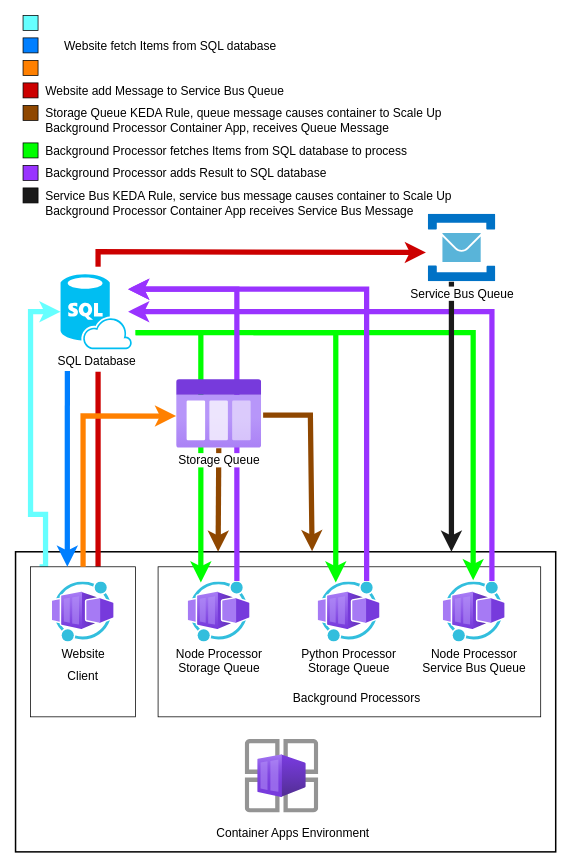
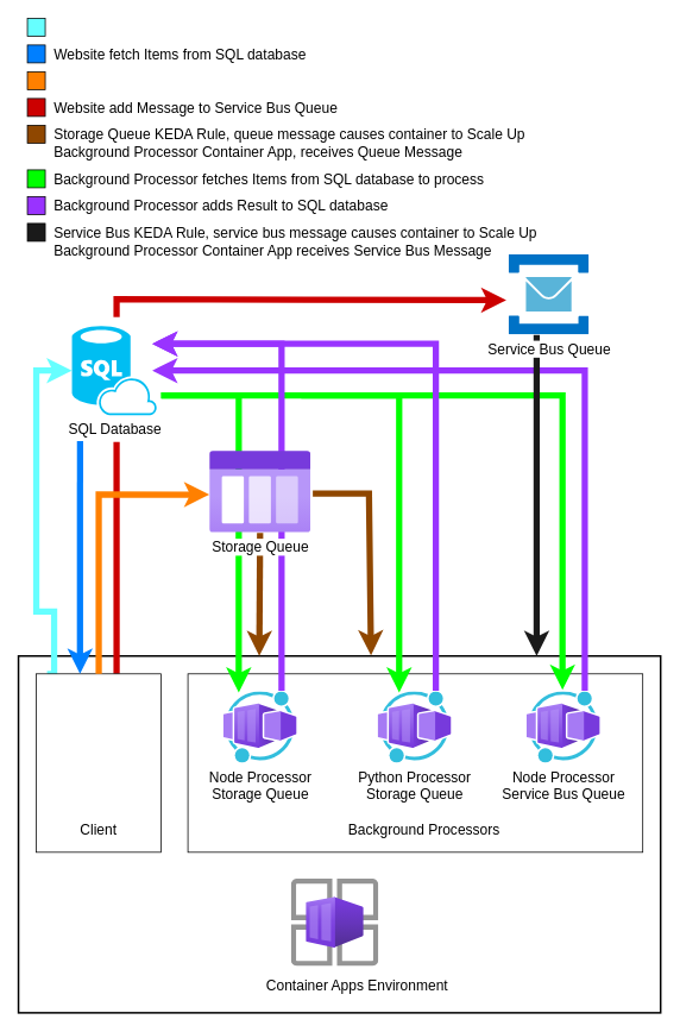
  <mxCell id="0" />
  <mxCell id="1" parent="0" />
  <mxCell id="2" value="" style="rounded=0;whiteSpace=wrap;html=1;fontSize=16;strokeWidth=2;" vertex="1" parent="1"><mxGeometry x="20" y="735" width="720" height="400" as="geometry" /></mxCell>
  <mxCell id="3" value="" style="endArrow=classic;html=1;rounded=0;strokeColor=#CC0000;strokeWidth=7;fontSize=16;exitX=0.5;exitY=0;exitDx=0;exitDy=0;entryX=-0.033;entryY=0.567;entryDx=0;entryDy=0;entryPerimeter=0;" edge="1" parent="1" target="27"><mxGeometry width="50" height="50" relative="1" as="geometry"><mxPoint x="130" y="755" as="sourcePoint" /><mxPoint x="254.034" y="554.036" as="targetPoint" /><Array as="points"><mxPoint x="130" y="335" /></Array></mxGeometry></mxCell>
  <mxCell id="4" value="" style="rounded=0;whiteSpace=wrap;html=1;shadow=0;labelBackgroundColor=default;labelBorderColor=none;sketch=0;fillStyle=auto;fontSize=16;strokeColor=none;" vertex="1" parent="1"><mxGeometry x="68" y="355" width="112" height="140" as="geometry" /></mxCell>
  <mxCell id="5" value="" style="aspect=fixed;html=1;points=[];align=center;image;fontSize=12;image=img/lib/azure2/other/Container_App_Environments.svg;" vertex="1" parent="1"><mxGeometry x="326" y="985" width="98" height="98" as="geometry" /></mxCell>
- <mxCell id="6" value="Container Apps Environment" style="text;html=1;strokeColor=none;fillColor=none;align=center;verticalAlign=middle;whiteSpace=wrap;rounded=0;fontSize=16;" vertex="1" parent="1"><mxGeometry x="200" y="1095" width="380" height="30" as="geometry" /></mxCell>
+ <mxCell id="6" value="Container Apps Environment" style="text;html=1;strokeColor=none;fillColor=none;align=center;verticalAlign=middle;whiteSpace=wrap;rounded=0;fontSize=16;" vertex="1" parent="1"><mxGeometry x="210" y="1090" width="380" height="30" as="geometry" /></mxCell>
  <mxCell id="7" style="edgeStyle=orthogonalEdgeStyle;rounded=0;orthogonalLoop=1;jettySize=auto;html=1;fontSize=16;strokeWidth=7;strokeColor=#66FFFF;entryX=0;entryY=0.5;entryDx=0;entryDy=0;entryPerimeter=0;exitX=0.086;exitY=0;exitDx=0;exitDy=0;exitPerimeter=0;" edge="1" parent="1" source="10" target="24"><mxGeometry relative="1" as="geometry"><mxPoint x="110" y="495" as="targetPoint" /><Array as="points"><mxPoint x="60" y="755" /><mxPoint x="60" y="685" /><mxPoint x="40" y="685" /><mxPoint x="40" y="415" /></Array></mxGeometry></mxCell>
  <mxCell id="8" value="" style="rounded=0;whiteSpace=wrap;html=1;fontSize=16;" vertex="1" parent="1"><mxGeometry x="210" y="755" width="510" height="200" as="geometry" /></mxCell>
  <mxCell id="9" value="" style="endArrow=classic;html=1;rounded=0;strokeColor=#00FF00;strokeWidth=7;fontSize=16;entryX=0.206;entryY=0.013;entryDx=0;entryDy=0;entryPerimeter=0;" edge="1" parent="1"><mxGeometry width="50" height="50" relative="1" as="geometry"><mxPoint x="180" y="443" as="sourcePoint" /><mxPoint x="446.839" y="776" as="targetPoint" /><Array as="points"><mxPoint x="446.86" y="442.96" /></Array></mxGeometry></mxCell>
  <mxCell id="10" value="" style="rounded=0;whiteSpace=wrap;html=1;fontSize=16;" vertex="1" parent="1"><mxGeometry x="40" y="755" width="140" height="200" as="geometry" /></mxCell>
- <mxCell id="11" value="&lt;font style=&quot;font-size: 16px;&quot;&gt;Website&lt;/font&gt;" style="aspect=fixed;html=1;points=[];align=center;image;fontSize=12;image=img/lib/azure2/other/Worker_Container_App.svg;" vertex="1" parent="1"><mxGeometry x="68.79" y="775" width="82.42" height="80" as="geometry" /></mxCell>
  <mxCell id="12" value="&lt;font style=&quot;font-size: 16px;&quot;&gt;Node Processor&lt;br&gt;Storage Queue&lt;/font&gt;" style="aspect=fixed;html=1;points=[];align=center;image;fontSize=12;image=img/lib/azure2/other/Worker_Container_App.svg;" vertex="1" parent="1"><mxGeometry x="250" y="775" width="82.42" height="80" as="geometry" /></mxCell>
  <mxCell id="13" value="&lt;font style=&quot;font-size: 16px;&quot;&gt;Node Processor&lt;br&gt;Service Bus Queue&lt;/font&gt;" style="aspect=fixed;html=1;points=[];align=center;image;fontSize=12;image=img/lib/azure2/other/Worker_Container_App.svg;" vertex="1" parent="1"><mxGeometry x="590" y="775" width="82.42" height="80" as="geometry" /></mxCell>
  <mxCell id="14" value="Background Processors" style="text;html=1;strokeColor=none;fillColor=none;align=center;verticalAlign=middle;whiteSpace=wrap;rounded=0;fontSize=16;" vertex="1" parent="1"><mxGeometry x="310" y="915" width="330" height="30" as="geometry" /></mxCell>
  <mxCell id="15" value="&lt;font style=&quot;font-size: 16px;&quot;&gt;Python Processor&lt;br&gt;Storage Queue&lt;/font&gt;" style="aspect=fixed;html=1;points=[];align=center;image;fontSize=12;image=img/lib/azure2/other/Worker_Container_App.svg;" vertex="1" parent="1"><mxGeometry x="423.23" y="775" width="82.42" height="80" as="geometry" /></mxCell>
  <mxCell id="16" value="" style="endArrow=classic;html=1;rounded=0;strokeColor=#00FF00;strokeWidth=7;fontSize=16;entryX=0.206;entryY=0.013;entryDx=0;entryDy=0;entryPerimeter=0;" edge="1" parent="1" target="12"><mxGeometry width="50" height="50" relative="1" as="geometry"><mxPoint x="180" y="443" as="sourcePoint" /><mxPoint x="520" y="555" as="targetPoint" /><Array as="points"><mxPoint x="267" y="443" /></Array></mxGeometry></mxCell>
  <mxCell id="17" value="" style="endArrow=classic;html=1;rounded=0;strokeColor=#8F4700;strokeWidth=7;fontSize=16;entryX=0.549;entryY=-0.002;entryDx=0;entryDy=0;entryPerimeter=0;" edge="1" parent="1" target="2"><mxGeometry width="50" height="50" relative="1" as="geometry"><mxPoint x="350" y="553" as="sourcePoint" /><mxPoint x="460" y="735" as="targetPoint" /><Array as="points"><mxPoint x="413" y="553" /></Array></mxGeometry></mxCell>
  <mxCell id="18" value="" style="endArrow=classic;html=1;rounded=0;strokeColor=#8F4700;strokeWidth=7;fontSize=16;" edge="1" parent="1" source="23"><mxGeometry width="50" height="50" relative="1" as="geometry"><mxPoint x="360" y="665" as="sourcePoint" /><mxPoint x="290" y="735" as="targetPoint" /></mxGeometry></mxCell>
  <mxCell id="19" value="" style="endArrow=classic;html=1;rounded=0;strokeColor=#FF8000;strokeWidth=7;fontSize=16;exitX=0.5;exitY=0;exitDx=0;exitDy=0;entryX=-0.005;entryY=0.533;entryDx=0;entryDy=0;entryPerimeter=0;" edge="1" parent="1" source="10" target="23"><mxGeometry width="50" height="50" relative="1" as="geometry"><mxPoint x="150" y="665" as="sourcePoint" /><mxPoint x="200" y="615" as="targetPoint" /><Array as="points"><mxPoint x="110" y="554" /></Array></mxGeometry></mxCell>
  <mxCell id="20" value="" style="endArrow=classic;html=1;rounded=0;strokeColor=#9933FF;strokeWidth=7;fontSize=16;exitX=0.825;exitY=-0.012;exitDx=0;exitDy=0;exitPerimeter=0;" edge="1" parent="1"><mxGeometry width="50" height="50" relative="1" as="geometry"><mxPoint x="314.996" y="774.04" as="sourcePoint" /><mxPoint x="170" y="385" as="targetPoint" /><Array as="points"><mxPoint x="315" y="385" /></Array></mxGeometry></mxCell>
  <mxCell id="21" value="" style="endArrow=classic;html=1;rounded=0;strokeColor=#00FF00;strokeWidth=7;fontSize=16;exitX=0.895;exitY=0.77;exitDx=0;exitDy=0;exitPerimeter=0;entryX=0.485;entryY=-0.025;entryDx=0;entryDy=0;entryPerimeter=0;" edge="1" parent="1" target="13"><mxGeometry width="50" height="50" relative="1" as="geometry"><mxPoint x="336.995" y="442.96" as="sourcePoint" /><mxPoint x="630" y="765" as="targetPoint" /><Array as="points"><mxPoint x="630" y="443" /></Array></mxGeometry></mxCell>
  <mxCell id="22" value="" style="endArrow=classic;html=1;rounded=0;strokeColor=#9933FF;strokeWidth=7;fontSize=16;exitX=0.825;exitY=-0.012;exitDx=0;exitDy=0;exitPerimeter=0;" edge="1" parent="1"><mxGeometry width="50" height="50" relative="1" as="geometry"><mxPoint x="487.976" y="774.04" as="sourcePoint" /><mxPoint x="170" y="385" as="targetPoint" /><Array as="points"><mxPoint x="487.98" y="385" /></Array></mxGeometry></mxCell>
  <mxCell id="23" value="&lt;font style=&quot;font-size: 16px;&quot;&gt;Storage Queue&lt;/font&gt;" style="aspect=fixed;html=1;points=[];align=center;image;fontSize=12;image=img/lib/azure2/general/Storage_Queue.svg;" vertex="1" parent="1"><mxGeometry x="234.6" y="505" width="113.23" height="92" as="geometry" /></mxCell>
  <mxCell id="24" value="&lt;font style=&quot;font-size: 16px;&quot;&gt;SQL Database&lt;/font&gt;" style="verticalLabelPosition=bottom;html=1;verticalAlign=top;align=center;strokeColor=none;fillColor=#00BEF2;shape=mxgraph.azure.sql_database_sql_azure;container=0;shadow=0;fillStyle=auto;labelBackgroundColor=default;labelBorderColor=none;" vertex="1" parent="1"><mxGeometry x="80" y="365" width="95" height="100" as="geometry" /></mxCell>
  <mxCell id="25" value="" style="endArrow=classic;html=1;rounded=0;strokeColor=#9933FF;strokeWidth=7;fontSize=16;" edge="1" parent="1"><mxGeometry width="50" height="50" relative="1" as="geometry"><mxPoint x="654.98" y="774" as="sourcePoint" /><mxPoint x="170" y="415" as="targetPoint" /><Array as="points"><mxPoint x="655" y="415" /></Array></mxGeometry></mxCell>
  <mxCell id="26" value="" style="endArrow=classic;html=1;rounded=0;strokeColor=#1A1A1A;strokeWidth=7;fontSize=16;" edge="1" parent="1"><mxGeometry width="50" height="50" relative="1" as="geometry"><mxPoint x="601" y="375" as="sourcePoint" /><mxPoint x="601" y="735" as="targetPoint" /></mxGeometry></mxCell>
  <mxCell id="27" value="&lt;font style=&quot;font-size: 16px;&quot;&gt;Service Bus Queue&lt;/font&gt;" style="sketch=0;aspect=fixed;html=1;points=[];align=center;image;fontSize=12;image=img/lib/mscae/Service_Bus.svg;" vertex="1" parent="1"><mxGeometry x="570" y="285" width="90" height="90" as="geometry" /></mxCell>
  <mxCell id="28" value="" style="rounded=0;whiteSpace=wrap;html=1;shadow=0;labelBackgroundColor=default;labelBorderColor=none;sketch=0;fillStyle=auto;fontSize=16;fontColor=#007FFF;fillColor=#66ffff;" vertex="1" parent="1"><mxGeometry x="30" y="20" width="20" height="20" as="geometry" /></mxCell>
  <mxCell id="29" value="" style="rounded=0;whiteSpace=wrap;html=1;shadow=0;labelBackgroundColor=default;labelBorderColor=none;sketch=0;fillStyle=auto;fontSize=16;fontColor=#007FFF;fillColor=#007fff;" vertex="1" parent="1"><mxGeometry x="30" y="50" width="20" height="20" as="geometry" /></mxCell>
- <mxCell id="30" value="Website fetch Items from SQL database" style="text;html=1;strokeColor=none;fillColor=none;align=left;verticalAlign=middle;whiteSpace=wrap;rounded=0;fontSize=16;fontColor=#000000;" vertex="1" parent="1"><mxGeometry x="83" y="45" width="392" height="30" as="geometry" /></mxCell>
+ <mxCell id="30" value="Website fetch Items from SQL database" style="text;html=1;strokeColor=none;fillColor=none;align=left;verticalAlign=middle;whiteSpace=wrap;rounded=0;fontSize=16;fontColor=#000000;" vertex="1" parent="1"><mxGeometry x="58" y="45" width="392" height="30" as="geometry" /></mxCell>
  <mxCell id="31" value="" style="endArrow=classic;html=1;rounded=0;strokeColor=#007FFF;strokeWidth=7;fontSize=16;fontColor=#000000;exitX=0.188;exitY=0.993;exitDx=0;exitDy=0;exitPerimeter=0;" edge="1" parent="1" source="4"><mxGeometry width="50" height="50" relative="1" as="geometry"><mxPoint x="360" y="525" as="sourcePoint" /><mxPoint x="89" y="755" as="targetPoint" /></mxGeometry></mxCell>
  <mxCell id="32" value="" style="rounded=0;whiteSpace=wrap;html=1;shadow=0;labelBackgroundColor=default;labelBorderColor=none;sketch=0;fillStyle=auto;fontSize=16;fontColor=#007FFF;fillColor=#ff8000;" vertex="1" parent="1"><mxGeometry x="30" y="80" width="20" height="20" as="geometry" /></mxCell>
  <mxCell id="33" value="" style="rounded=0;whiteSpace=wrap;html=1;shadow=0;labelBackgroundColor=default;labelBorderColor=none;sketch=0;fillStyle=auto;fontSize=16;fontColor=#007FFF;fillColor=#cc0000;" vertex="1" parent="1"><mxGeometry x="30" y="110" width="20" height="20" as="geometry" /></mxCell>
  <mxCell id="34" value="Website add Message to Service Bus Queue" style="text;html=1;strokeColor=none;fillColor=none;align=left;verticalAlign=middle;whiteSpace=wrap;rounded=0;fontSize=16;fontColor=#000000;" vertex="1" parent="1"><mxGeometry x="58" y="105" width="392" height="30" as="geometry" /></mxCell>
  <mxCell id="35" value="Storage Queue KEDA Rule, queue message causes container to Scale Up&lt;br&gt;Background Processor Container App, receives Queue Message" style="text;html=1;strokeColor=none;fillColor=none;align=left;verticalAlign=middle;whiteSpace=wrap;rounded=0;fontSize=16;fontColor=#000000;" vertex="1" parent="1"><mxGeometry x="58" y="135" width="562" height="50" as="geometry" /></mxCell>
  <mxCell id="36" value="" style="rounded=0;whiteSpace=wrap;html=1;shadow=0;labelBackgroundColor=default;labelBorderColor=none;sketch=0;fillStyle=auto;fontSize=16;fontColor=#007FFF;fillColor=#8f4700;" vertex="1" parent="1"><mxGeometry x="30" y="140" width="20" height="20" as="geometry" /></mxCell>
  <mxCell id="37" value="" style="rounded=0;whiteSpace=wrap;html=1;shadow=0;labelBackgroundColor=default;labelBorderColor=none;sketch=0;fillStyle=auto;fontSize=16;fontColor=#007FFF;fillColor=#00ff00;" vertex="1" parent="1"><mxGeometry x="30" y="190" width="20" height="20" as="geometry" /></mxCell>
  <mxCell id="38" value="Background Processor fetches Items from SQL database to process" style="text;html=1;strokeColor=none;fillColor=none;align=left;verticalAlign=middle;whiteSpace=wrap;rounded=0;fontSize=16;fontColor=#000000;" vertex="1" parent="1"><mxGeometry x="58" y="185" width="562" height="30" as="geometry" /></mxCell>
  <mxCell id="39" value="" style="rounded=0;whiteSpace=wrap;html=1;shadow=0;labelBackgroundColor=default;labelBorderColor=none;sketch=0;fillStyle=auto;fontSize=16;fontColor=#007FFF;fillColor=#9933ff;" vertex="1" parent="1"><mxGeometry x="30" y="220" width="20" height="20" as="geometry" /></mxCell>
  <mxCell id="40" value="Background Processor adds Result to SQL database" style="text;html=1;strokeColor=none;fillColor=none;align=left;verticalAlign=middle;whiteSpace=wrap;rounded=0;fontSize=16;fontColor=#000000;" vertex="1" parent="1"><mxGeometry x="58" y="215" width="562" height="30" as="geometry" /></mxCell>
  <mxCell id="41" value="Service Bus KEDA Rule, service bus message causes container to Scale Up&lt;br&gt;Background Processor Container App receives Service Bus Message" style="text;html=1;strokeColor=none;fillColor=none;align=left;verticalAlign=middle;whiteSpace=wrap;rounded=0;fontSize=16;fontColor=#000000;" vertex="1" parent="1"><mxGeometry x="58" y="245" width="562" height="50" as="geometry" /></mxCell>
  <mxCell id="42" value="" style="rounded=0;whiteSpace=wrap;html=1;shadow=0;labelBackgroundColor=default;labelBorderColor=none;sketch=0;fillStyle=auto;fontSize=16;fontColor=#007FFF;fillColor=#1a1a1a;" vertex="1" parent="1"><mxGeometry x="30" y="250" width="20" height="20" as="geometry" /></mxCell>
- <mxCell id="43" value="Client" style="text;html=1;strokeColor=none;fillColor=none;align=center;verticalAlign=middle;whiteSpace=wrap;rounded=0;fontSize=16;" vertex="1" parent="1"><mxGeometry x="65" y="885" width="90" height="30" as="geometry" /></mxCell>
+ <mxCell id="43" value="Client" style="text;html=1;strokeColor=none;fillColor=none;align=center;verticalAlign=middle;whiteSpace=wrap;rounded=0;fontSize=16;" vertex="1" parent="1"><mxGeometry x="65" y="915" width="90" height="30" as="geometry" /></mxCell>
